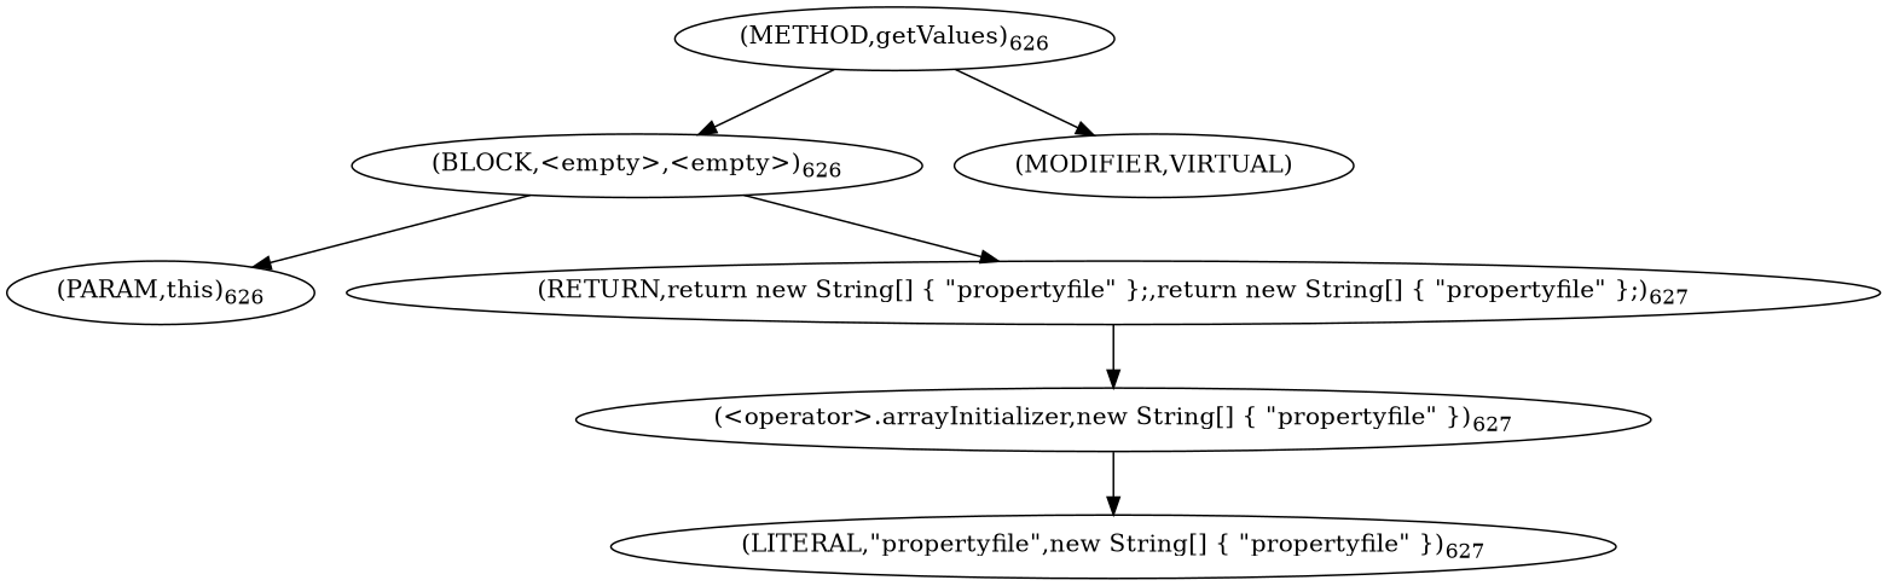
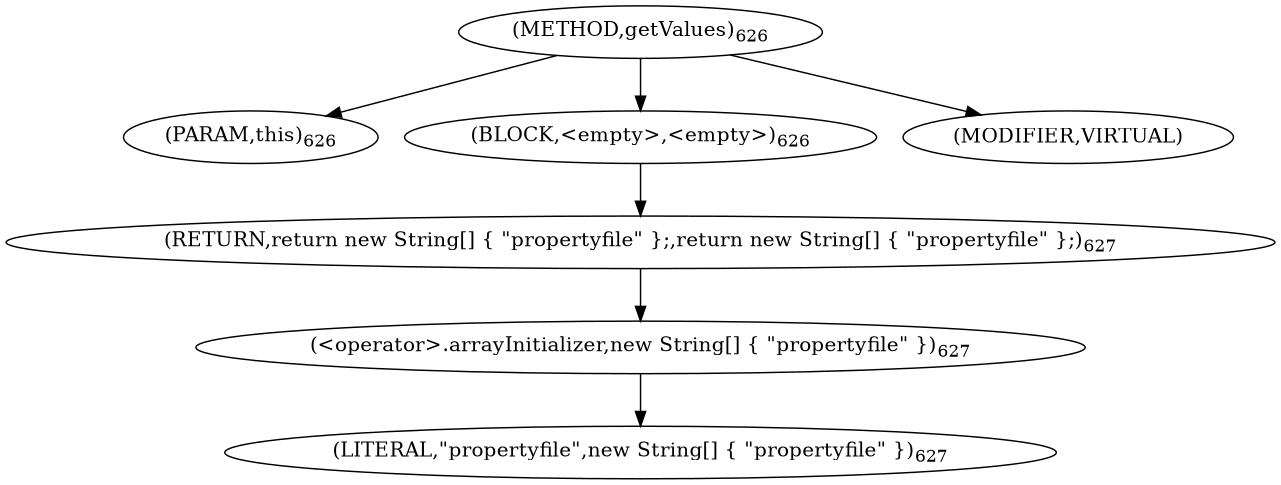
  digraph {
    n1 [label=<(METHOD,getValues)<SUB>626</SUB>>]
    n2 [label=<(PARAM,this)<SUB>626</SUB>>]
    n3 [label=<(BLOCK,&lt;empty&gt;,&lt;empty&gt;)<SUB>626</SUB>>]
    n4 [label=<(MODIFIER,VIRTUAL)>]
    n5 [label=<(RETURN,return new String[] { &quot;propertyfile&quot; };,return new String[] { &quot;propertyfile&quot; };)<SUB>627</SUB>>]
    n6 [label=<(&lt;operator&gt;.arrayInitializer,new String[] { &quot;propertyfile&quot; })<SUB>627</SUB>>]
    n7 [label=<(LITERAL,&quot;propertyfile&quot;,new String[] { &quot;propertyfile&quot; })<SUB>627</SUB>>]
-   n3 -> n2
+   n1 -> n2
    n1 -> n3
    n1 -> n4
    n3 -> n5
    n5 -> n6
    n6 -> n7
  }
